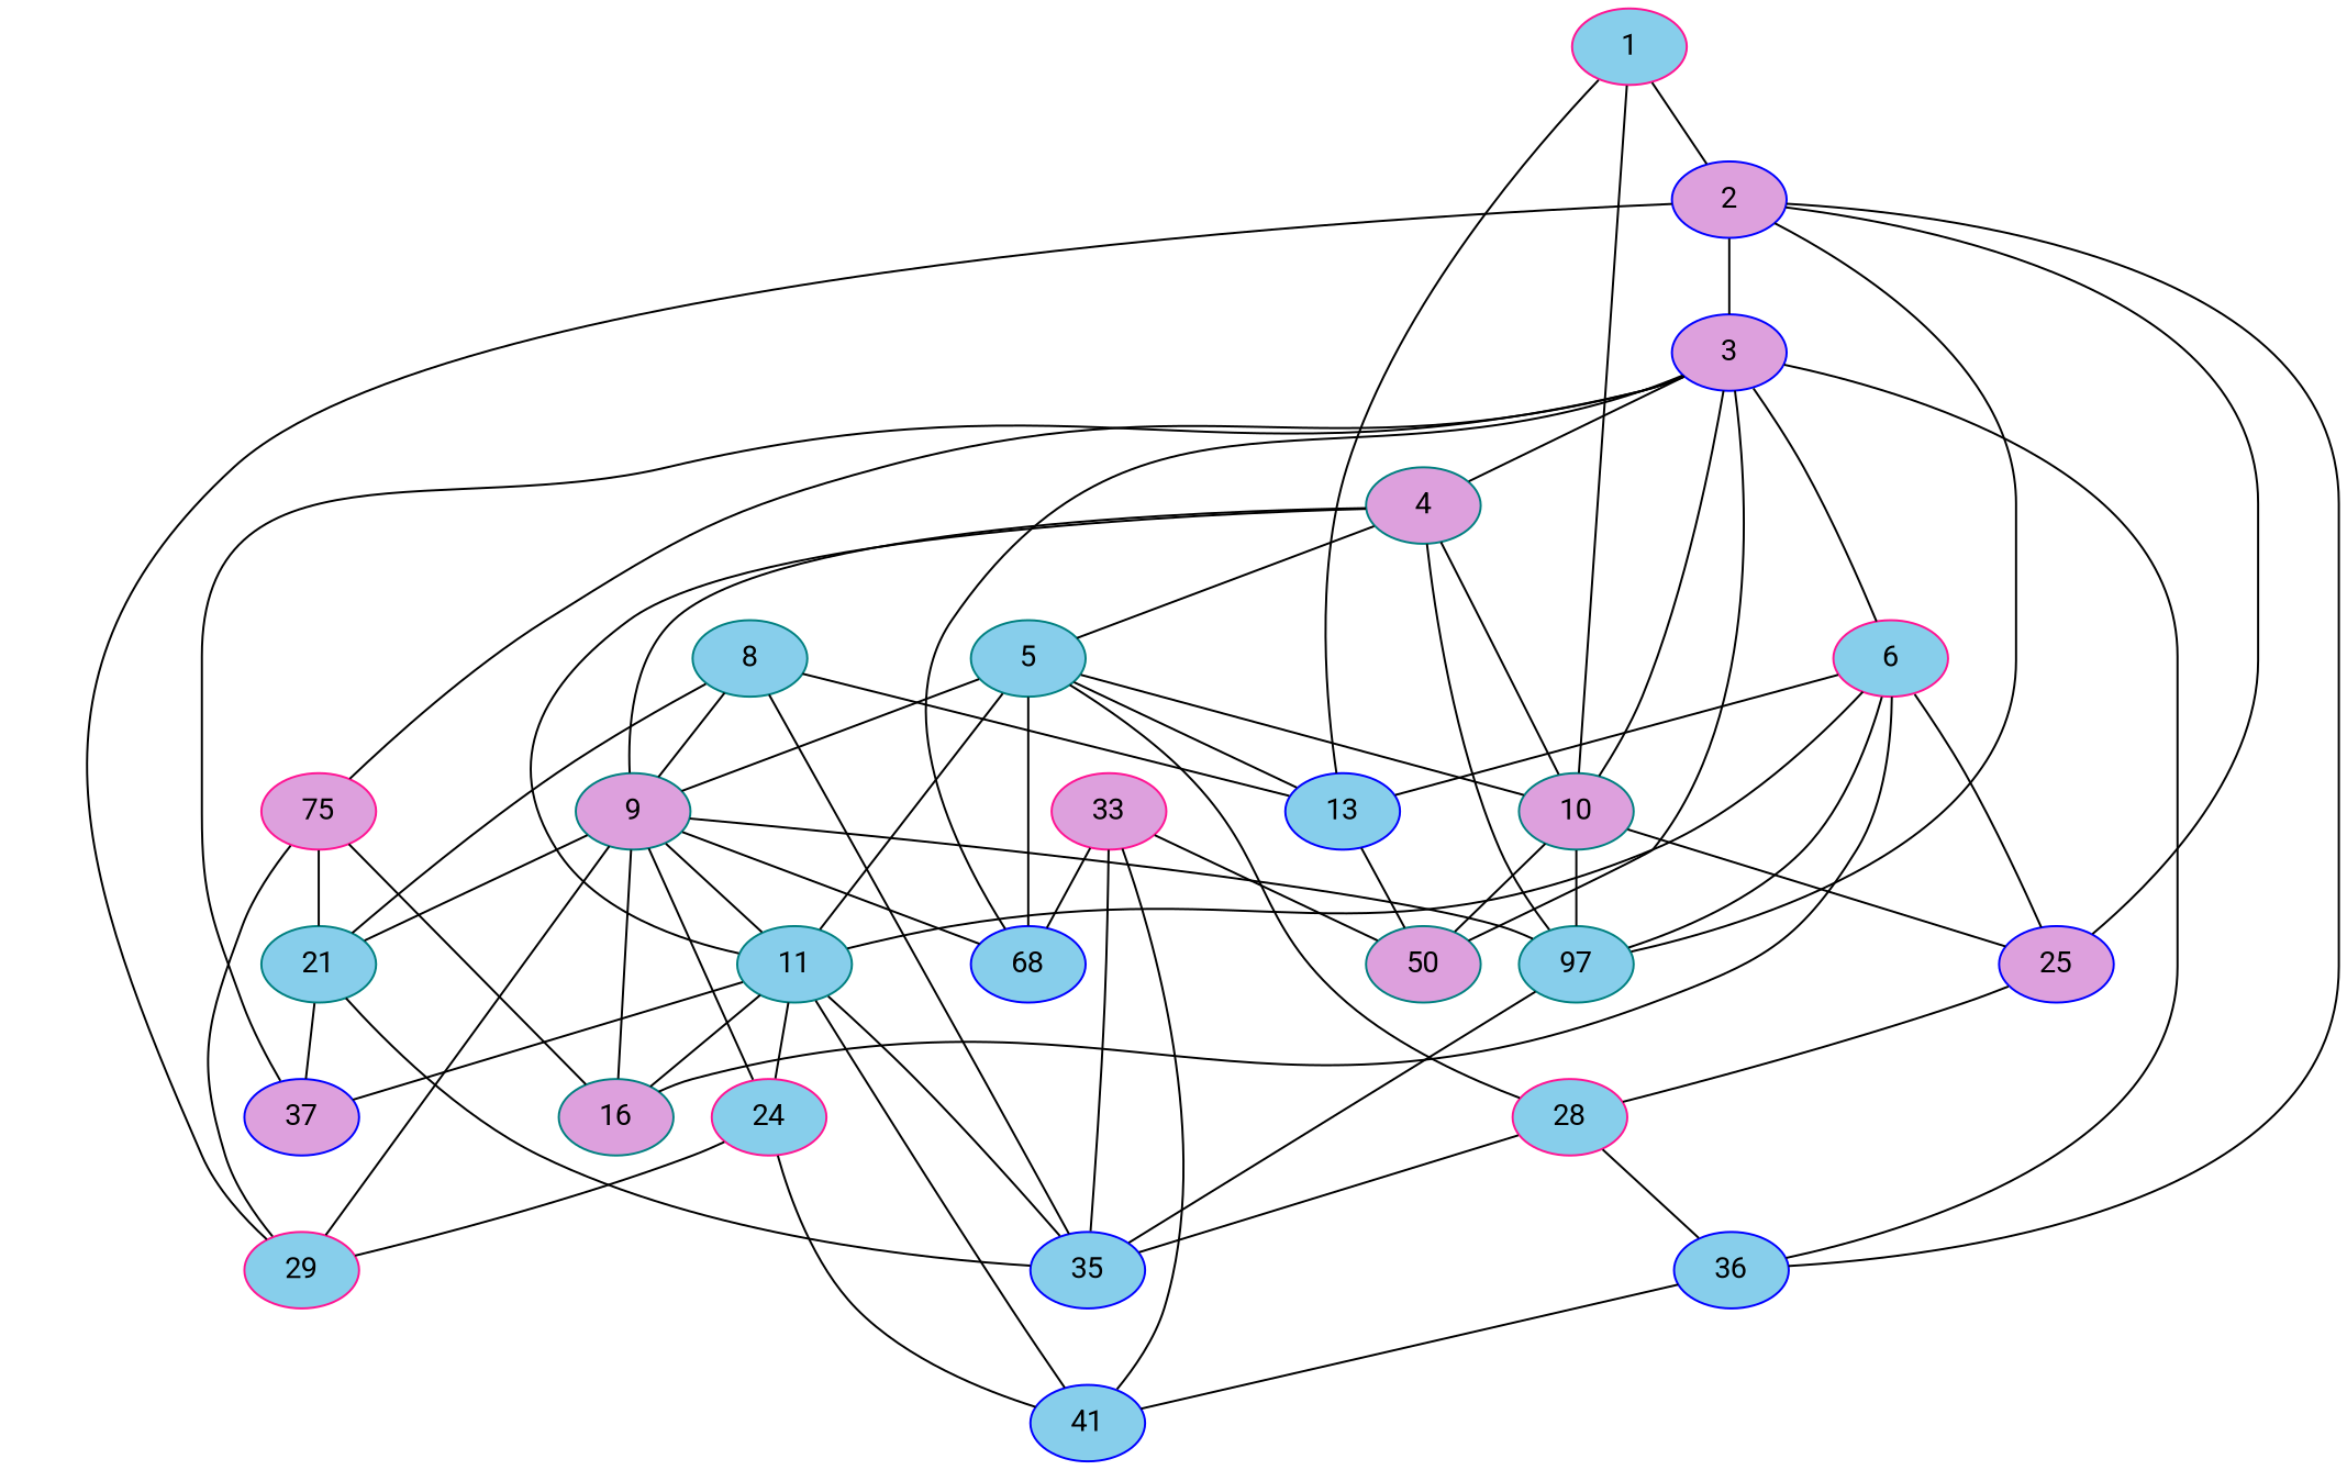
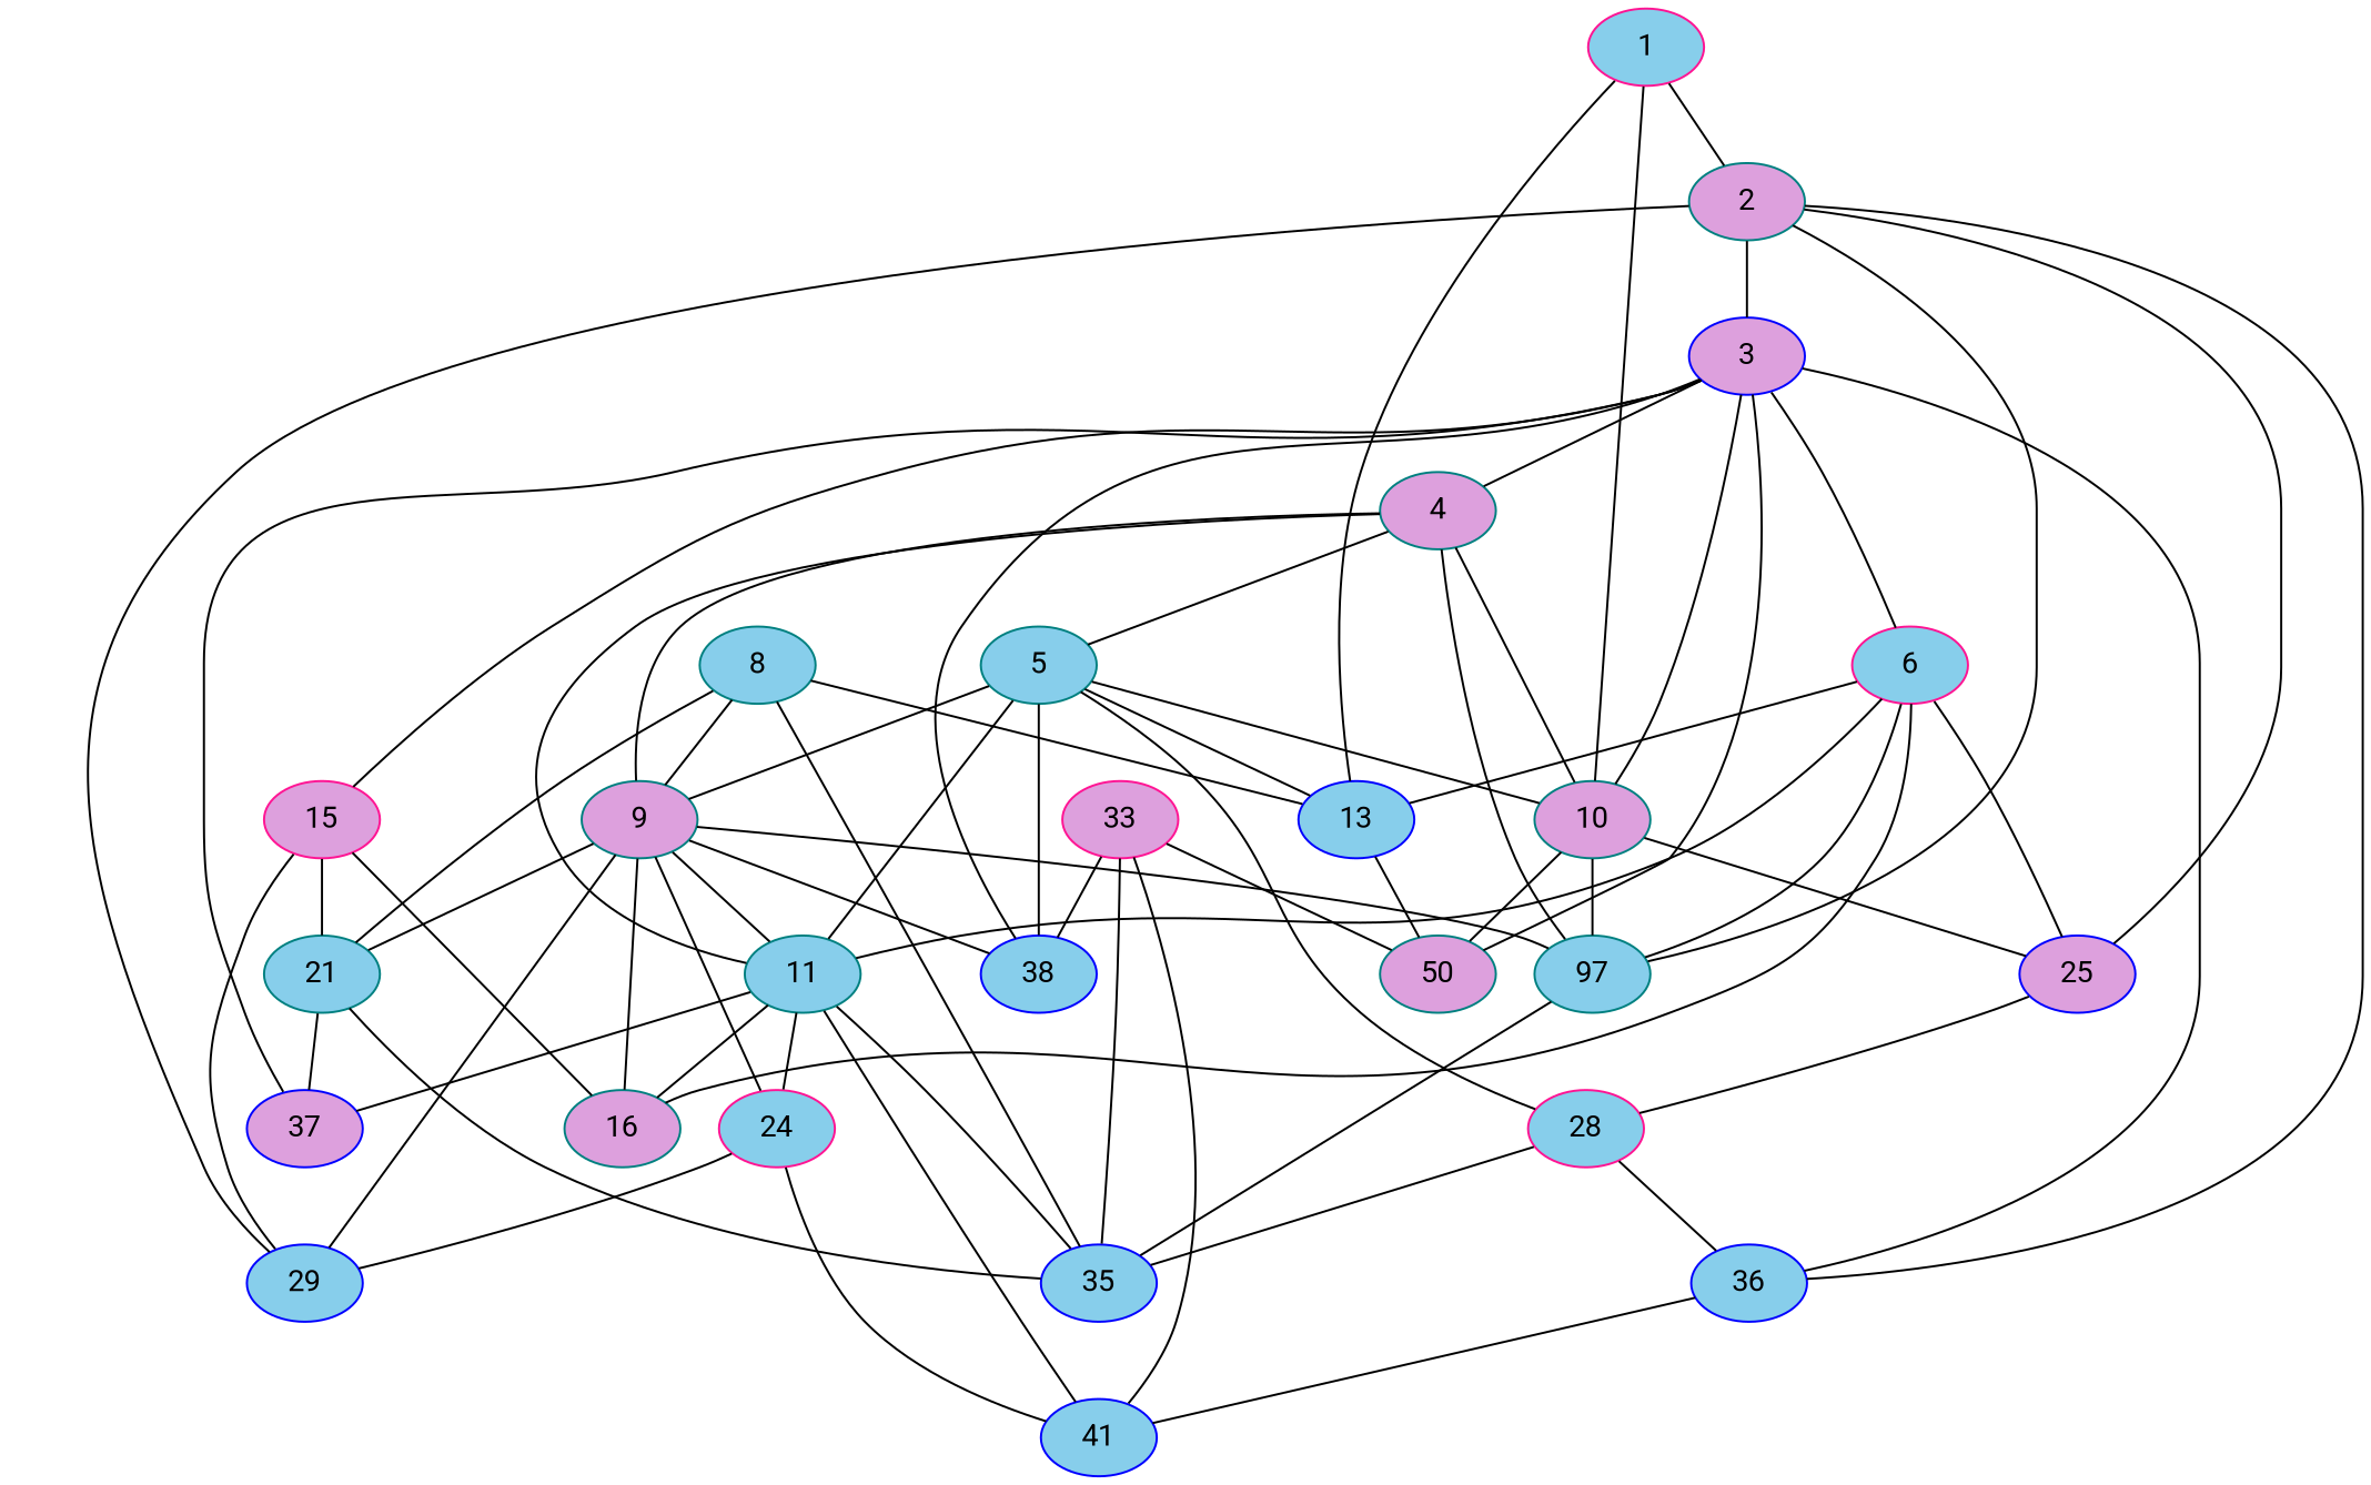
  graph {
    fontname=Roboto
    node [color=blue fillcolor=skyblue fontname=Roboto style=filled]
    edge [fontname=Roboto]
-   2 [fillcolor=plum super="+18"]
+   2 [color=teal fillcolor=plum super="+18"]
    3 [fillcolor=plum super="+12"]
    n3 [color=teal label=97 super="+27"]
    25 [fillcolor=plum]
-   29 [color=deeppink]
+   29
    36
    1 [color=deeppink]
    10 [color=teal fillcolor=plum super="+14+52"]
    13 [super="+32"]
    50 [color=teal fillcolor=plum]
    4 [color=teal fillcolor=plum super="+47+51"]
    6 [color=deeppink super="+7"]
-   15 [color=deeppink fillcolor=plum label=75]
+   15 [color=deeppink fillcolor=plum]
    37 [fillcolor=plum]
-   38 [label=68]
+   38
    35 [super="+39"]
    28 [color=deeppink]
    41
    5 [color=teal super="+31+20"]
    9 [color=teal fillcolor=plum super="+46+22+45"]
    11 [color=teal super="+30+34"]
    16 [color=teal fillcolor=plum]
    21 [color=teal super="+23"]
    24 [color=deeppink]
    8 [color=teal]
    33 [color=deeppink fillcolor=plum]
    2 -- 3 [weight=2]
    2 -- n3
    2 -- 25
    2 -- 29
    2 -- 36
    3 -- 36
    3 -- 10
    3 -- 50
    3 -- 4
    3 -- 6
    3 -- 15
    3 -- 37
    3 -- 38
    n3 -- 35
    25 -- 28
    36 -- 41
    1 -- 2 [weight=2]
    1 -- 10
    1 -- 13
    10 -- n3 [weight=2]
    10 -- 25
    10 -- 50
    13 -- 50
    4 -- n3 [weight=2]
    4 -- 10
    4 -- 5
    4 -- 9 [weight=2]
    4 -- 11
    6 -- n3
    6 -- 25
    6 -- 13
    6 -- 11
    6 -- 16
    15 -- 29
    15 -- 16
    15 -- 21
    28 -- 36
    28 -- 35
    5 -- 10
    5 -- 13 [weight=2]
    5 -- 38
    5 -- 28
    5 -- 9 [weight=2]
    5 -- 11 [weight=2]
    9 -- n3
    9 -- 29
    9 -- 38
    9 -- 11
    9 -- 16
    9 -- 21
    9 -- 24
    11 -- 37
    11 -- 35
    11 -- 41
    11 -- 16
    11 -- 24
    21 -- 37 [weight=2]
    21 -- 35
    24 -- 29
    24 -- 41
    8 -- 13
    8 -- 35
    8 -- 9
    8 -- 21
    33 -- 50
    33 -- 38
    33 -- 35
    33 -- 41
  }
